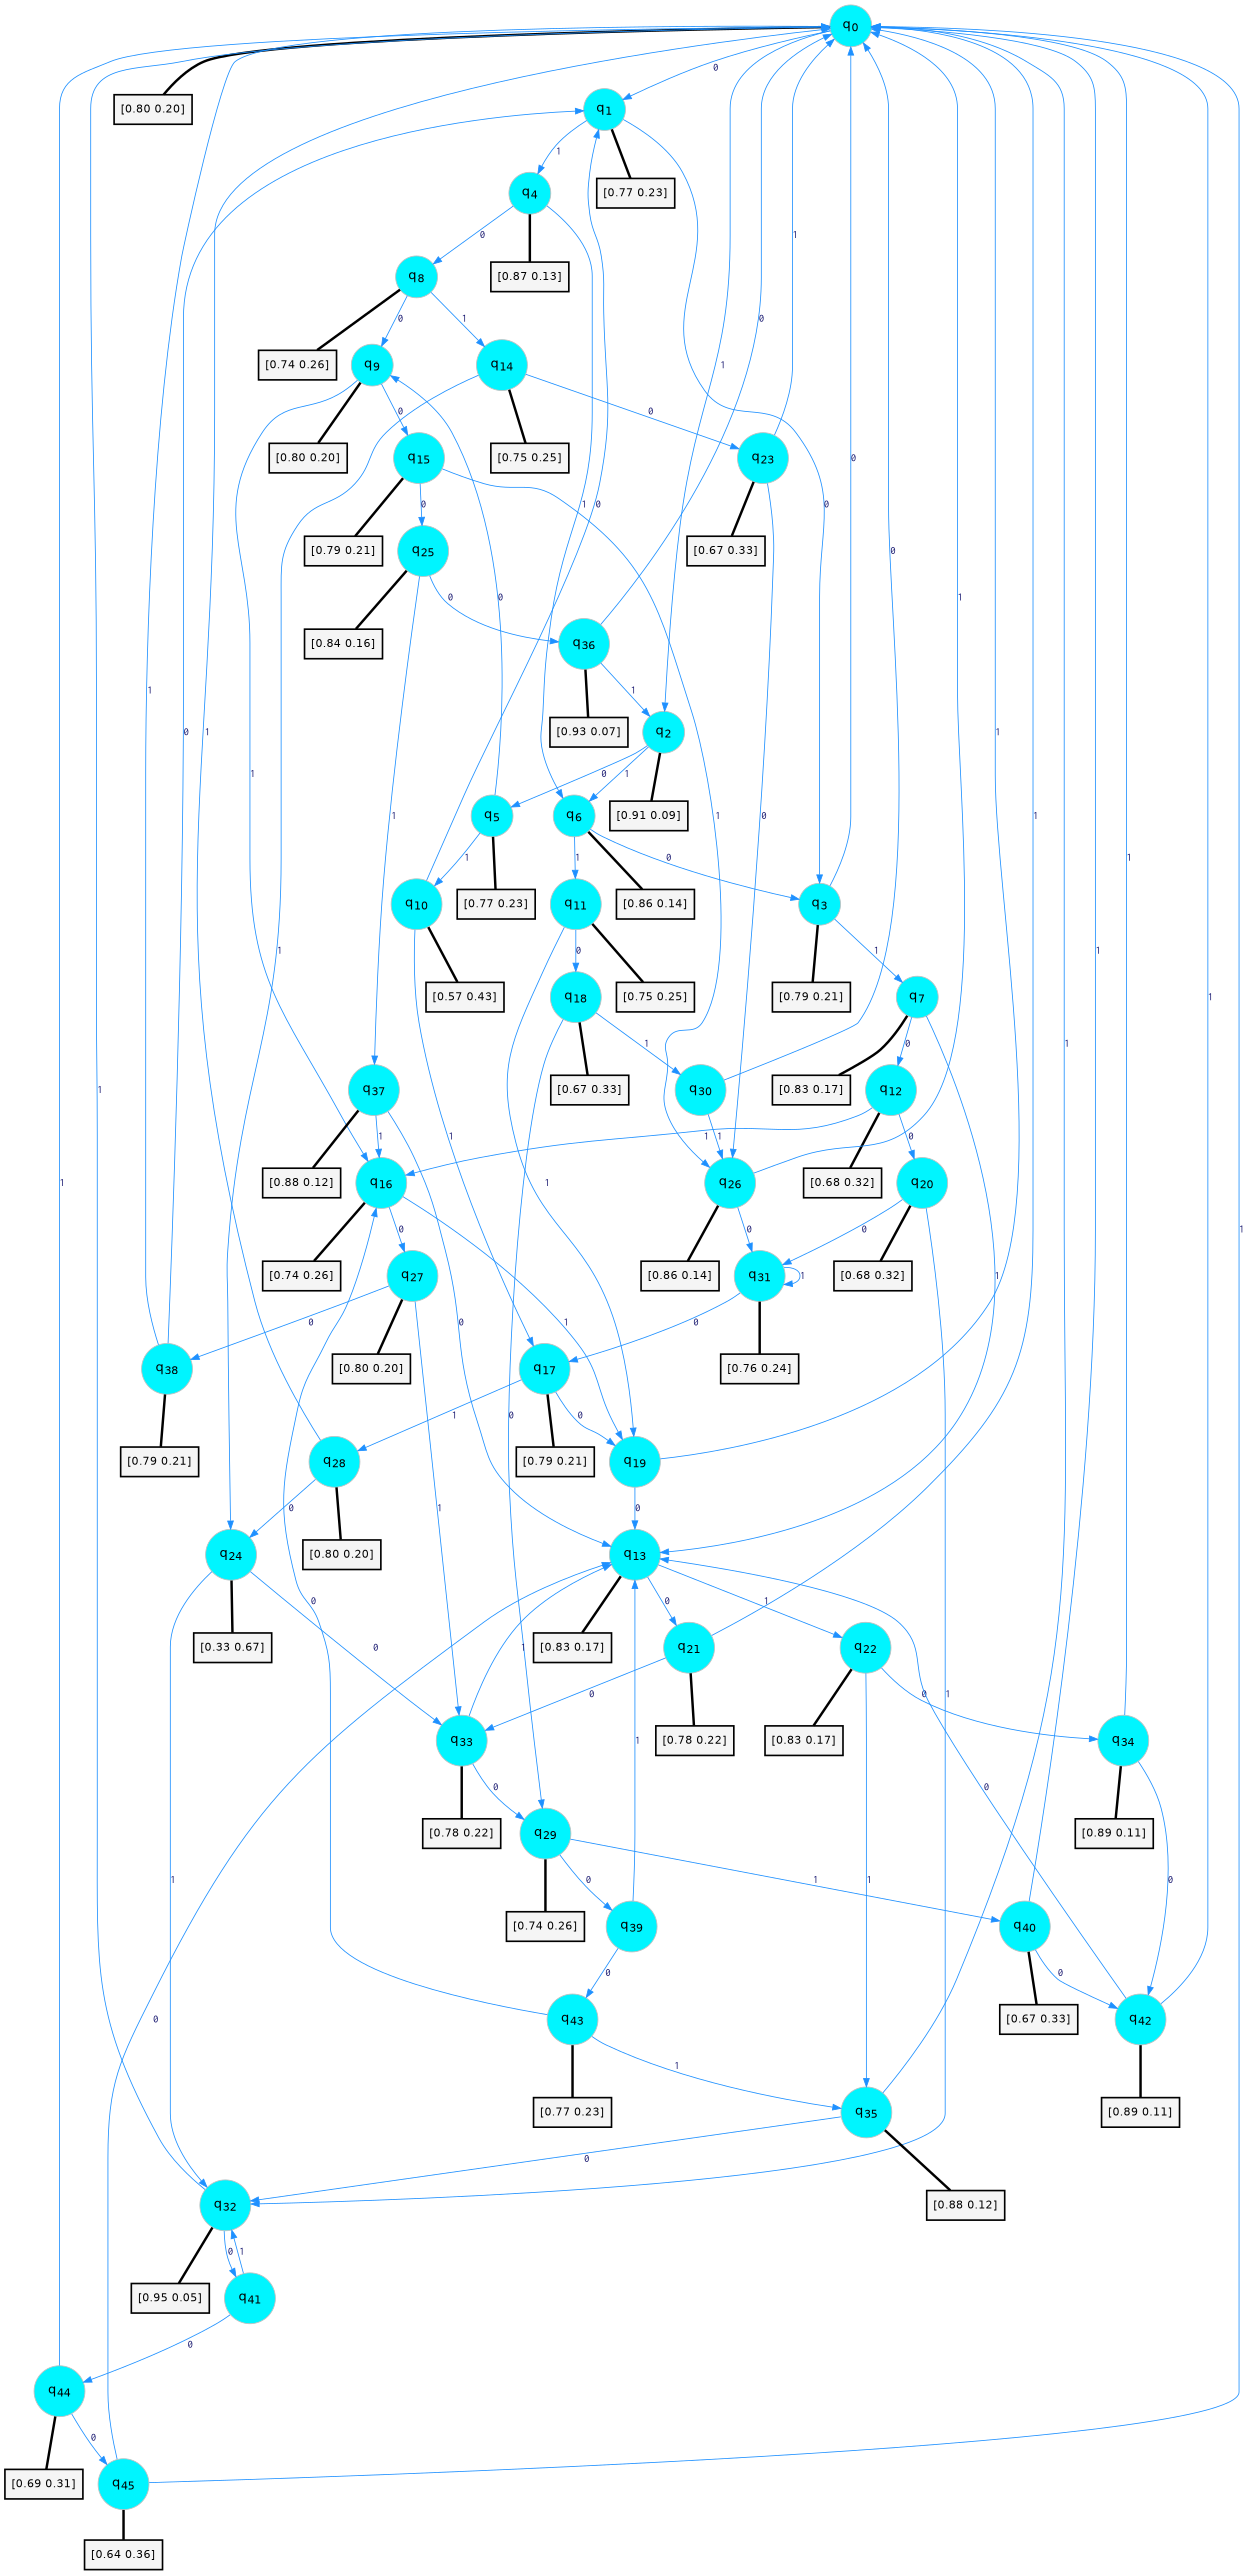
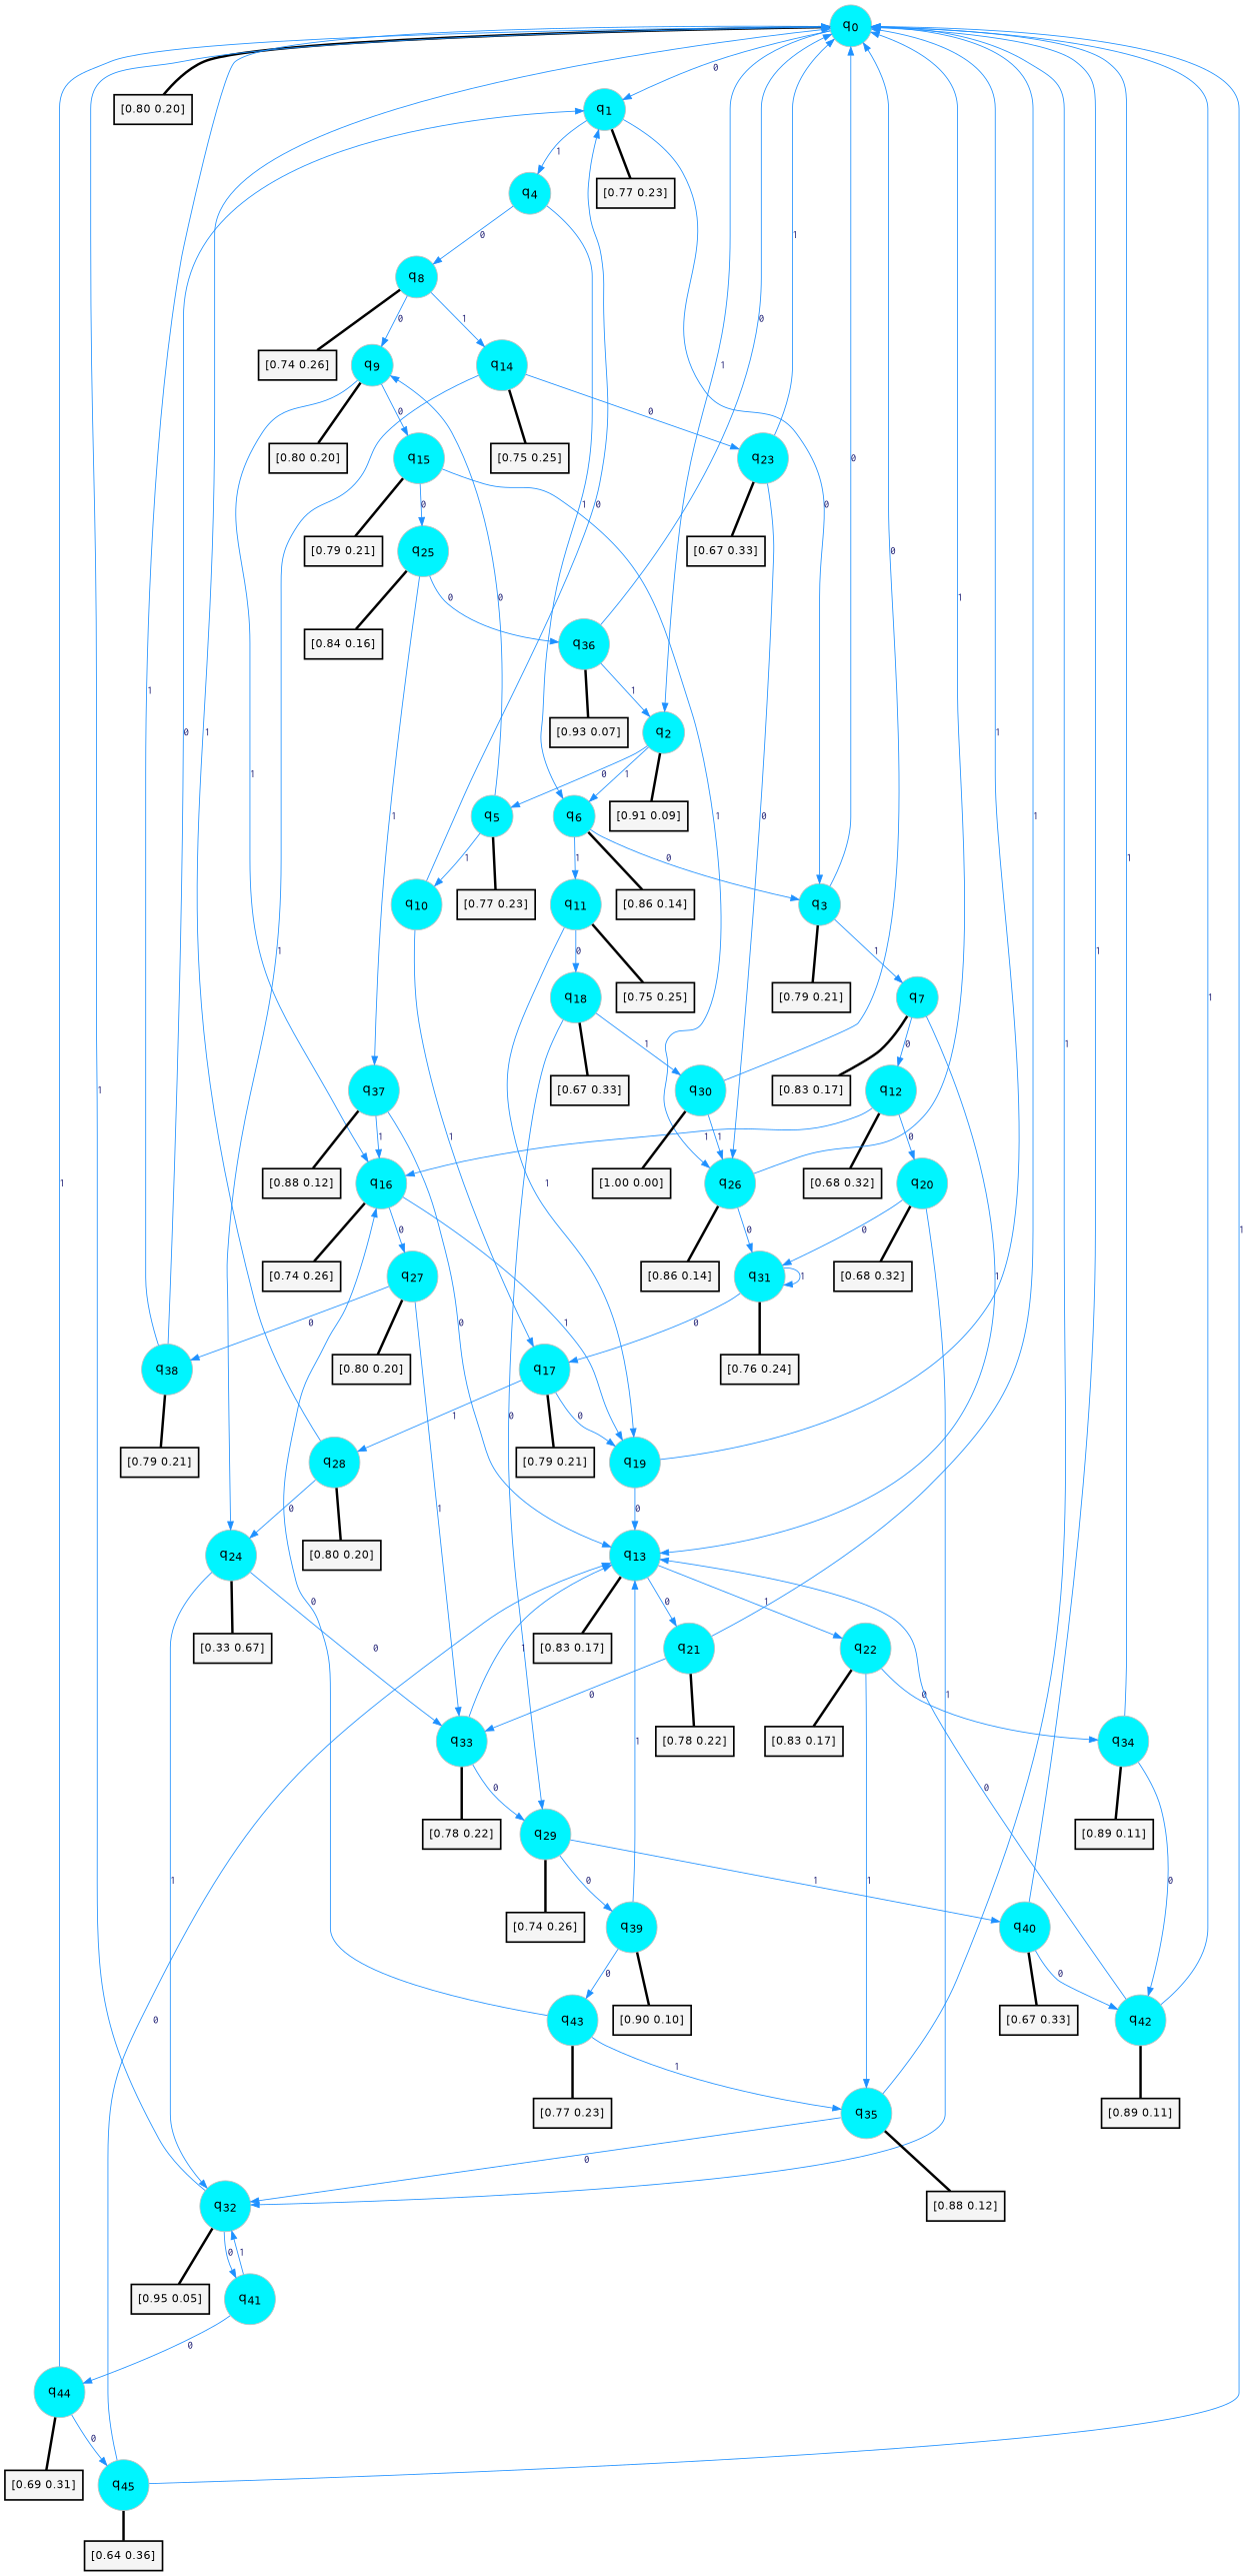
  digraph {
    rankdir=TD
    node [color=gray fillcolor=turquoise1 fontcolor=black fontname=Helvetica fontsize=16 fontweight=bold shape=circle style=filled]
    edge [arrowsize=1 color=dodgerblue1 fontcolor=midnightblue fontname=courier fontweight=bold penwidth=1 style=solid weight=20]
    n1 [label=<q<SUB>0</SUB>>]
    n2 [label=<q<SUB>1</SUB>>]
    n3 [label=<q<SUB>2</SUB>>]
    n4 [color=black fillcolor=whitesmoke fontsize=14 label="[0.80 0.20]" penwidth=2 shape=box]
    n5 [label=<q<SUB>3</SUB>>]
    n6 [label=<q<SUB>4</SUB>>]
    n7 [color=black fillcolor=whitesmoke fontsize=14 label="[0.77 0.23]" penwidth=2 shape=box]
    n8 [label=<q<SUB>5</SUB>>]
    n9 [label=<q<SUB>6</SUB>>]
    n10 [color=black fillcolor=whitesmoke fontsize=14 label="[0.91 0.09]" penwidth=2 shape=box]
    n11 [label=<q<SUB>7</SUB>>]
    n12 [color=black fillcolor=whitesmoke fontsize=14 label="[0.79 0.21]" penwidth=2 shape=box]
    n13 [label=<q<SUB>8</SUB>>]
-   n14 [color=black fillcolor=whitesmoke fontsize=14 label="[0.87 0.13]" penwidth=2 shape=box]
    n15 [label=<q<SUB>9</SUB>>]
    n16 [label=<q<SUB>10</SUB>>]
    n17 [color=black fillcolor=whitesmoke fontsize=14 label="[0.77 0.23]" penwidth=2 shape=box]
    n18 [label=<q<SUB>11</SUB>>]
    n19 [color=black fillcolor=whitesmoke fontsize=14 label="[0.86 0.14]" penwidth=2 shape=box]
    n20 [label=<q<SUB>12</SUB>>]
    n21 [label=<q<SUB>13</SUB>>]
    n22 [color=black fillcolor=whitesmoke fontsize=14 label="[0.83 0.17]" penwidth=2 shape=box]
    n23 [label=<q<SUB>14</SUB>>]
    n24 [color=black fillcolor=whitesmoke fontsize=14 label="[0.74 0.26]" penwidth=2 shape=box]
    n25 [label=<q<SUB>15</SUB>>]
    n26 [label=<q<SUB>16</SUB>>]
    n27 [color=black fillcolor=whitesmoke fontsize=14 label="[0.80 0.20]" penwidth=2 shape=box]
    n28 [label=<q<SUB>17</SUB>>]
-   n29 [color=black fillcolor=whitesmoke fontsize=14 label="[0.57 0.43]" penwidth=2 shape=box]
    n30 [label=<q<SUB>18</SUB>>]
    n31 [label=<q<SUB>19</SUB>>]
    n32 [color=black fillcolor=whitesmoke fontsize=14 label="[0.75 0.25]" penwidth=2 shape=box]
    n33 [label=<q<SUB>20</SUB>>]
    n34 [color=black fillcolor=whitesmoke fontsize=14 label="[0.68 0.32]" penwidth=2 shape=box]
    n35 [label=<q<SUB>21</SUB>>]
    n36 [label=<q<SUB>22</SUB>>]
    n37 [color=black fillcolor=whitesmoke fontsize=14 label="[0.83 0.17]" penwidth=2 shape=box]
    n38 [label=<q<SUB>23</SUB>>]
    n39 [label=<q<SUB>24</SUB>>]
    n40 [color=black fillcolor=whitesmoke fontsize=14 label="[0.75 0.25]" penwidth=2 shape=box]
    n41 [label=<q<SUB>25</SUB>>]
    n42 [label=<q<SUB>26</SUB>>]
    n43 [color=black fillcolor=whitesmoke fontsize=14 label="[0.79 0.21]" penwidth=2 shape=box]
    n44 [label=<q<SUB>27</SUB>>]
    n45 [color=black fillcolor=whitesmoke fontsize=14 label="[0.74 0.26]" penwidth=2 shape=box]
    n46 [label=<q<SUB>28</SUB>>]
    n47 [color=black fillcolor=whitesmoke fontsize=14 label="[0.79 0.21]" penwidth=2 shape=box]
    n48 [label=<q<SUB>29</SUB>>]
    n49 [label=<q<SUB>30</SUB>>]
    n50 [color=black fillcolor=whitesmoke fontsize=14 label="[0.67 0.33]" penwidth=2 shape=box]
    n51 [label=<q<SUB>31</SUB>>]
    n52 [label=<q<SUB>32</SUB>>]
    n53 [color=black fillcolor=whitesmoke fontsize=14 label="[0.68 0.32]" penwidth=2 shape=box]
    n54 [label=<q<SUB>33</SUB>>]
    n55 [color=black fillcolor=whitesmoke fontsize=14 label="[0.78 0.22]" penwidth=2 shape=box]
    n56 [label=<q<SUB>34</SUB>>]
    n57 [label=<q<SUB>35</SUB>>]
    n58 [color=black fillcolor=whitesmoke fontsize=14 label="[0.83 0.17]" penwidth=2 shape=box]
    n59 [color=black fillcolor=whitesmoke fontsize=14 label="[0.67 0.33]" penwidth=2 shape=box]
    n60 [color=black fillcolor=whitesmoke fontsize=14 label="[0.33 0.67]" penwidth=2 shape=box]
    n61 [label=<q<SUB>36</SUB>>]
    n62 [label=<q<SUB>37</SUB>>]
    n63 [color=black fillcolor=whitesmoke fontsize=14 label="[0.84 0.16]" penwidth=2 shape=box]
    n64 [color=black fillcolor=whitesmoke fontsize=14 label="[0.86 0.14]" penwidth=2 shape=box]
    n65 [label=<q<SUB>38</SUB>>]
    n66 [color=black fillcolor=whitesmoke fontsize=14 label="[0.80 0.20]" penwidth=2 shape=box]
    n67 [color=black fillcolor=whitesmoke fontsize=14 label="[0.80 0.20]" penwidth=2 shape=box]
    n68 [label=<q<SUB>39</SUB>>]
    n69 [label=<q<SUB>40</SUB>>]
    n70 [color=black fillcolor=whitesmoke fontsize=14 label="[0.74 0.26]" penwidth=2 shape=box]
+   n71 [color=black fillcolor=whitesmoke fontsize=14 label="[1.00 0.00]" penwidth=2 shape=box]
    n72 [color=black fillcolor=whitesmoke fontsize=14 label="[0.76 0.24]" penwidth=2 shape=box]
    n73 [label=<q<SUB>41</SUB>>]
    n74 [color=black fillcolor=whitesmoke fontsize=14 label="[0.95 0.05]" penwidth=2 shape=box]
    n75 [color=black fillcolor=whitesmoke fontsize=14 label="[0.78 0.22]" penwidth=2 shape=box]
    n76 [label=<q<SUB>42</SUB>>]
    n77 [color=black fillcolor=whitesmoke fontsize=14 label="[0.89 0.11]" penwidth=2 shape=box]
    n78 [color=black fillcolor=whitesmoke fontsize=14 label="[0.88 0.12]" penwidth=2 shape=box]
    n79 [color=black fillcolor=whitesmoke fontsize=14 label="[0.93 0.07]" penwidth=2 shape=box]
    n80 [color=black fillcolor=whitesmoke fontsize=14 label="[0.88 0.12]" penwidth=2 shape=box]
    n81 [color=black fillcolor=whitesmoke fontsize=14 label="[0.79 0.21]" penwidth=2 shape=box]
    n82 [label=<q<SUB>43</SUB>>]
+   n83 [color=black fillcolor=whitesmoke fontsize=14 label="[0.90 0.10]" penwidth=2 shape=box]
    n84 [color=black fillcolor=whitesmoke fontsize=14 label="[0.67 0.33]" penwidth=2 shape=box]
    n85 [label=<q<SUB>44</SUB>>]
    n86 [color=black fillcolor=whitesmoke fontsize=14 label="[0.89 0.11]" penwidth=2 shape=box]
    n87 [color=black fillcolor=whitesmoke fontsize=14 label="[0.77 0.23]" penwidth=2 shape=box]
    n88 [label=<q<SUB>45</SUB>>]
    n89 [color=black fillcolor=whitesmoke fontsize=14 label="[0.69 0.31]" penwidth=2 shape=box]
    n90 [color=black fillcolor=whitesmoke fontsize=14 label="[0.64 0.36]" penwidth=2 shape=box]
    n1 -> n2 [label=0]
    n1 -> n3 [label=1]
    n1 -> n4 [arrowhead=none color=black penwidth=3]
    n2 -> n5 [label=0]
    n2 -> n6 [label=1]
    n2 -> n7 [arrowhead=none color=black penwidth=3]
    n3 -> n8 [label=0]
    n3 -> n9 [label=1]
    n3 -> n10 [arrowhead=none color=black penwidth=3]
    n5 -> n1 [label=0]
    n5 -> n11 [label=1]
    n5 -> n12 [arrowhead=none color=black penwidth=3]
    n6 -> n9 [label=1]
    n6 -> n13 [label=0]
-   n6 -> n14 [arrowhead=none color=black penwidth=3]
    n8 -> n15 [label=0]
    n8 -> n16 [label=1]
    n8 -> n17 [arrowhead=none color=black penwidth=3]
    n9 -> n5 [label=0]
    n9 -> n18 [label=1]
    n9 -> n19 [arrowhead=none color=black penwidth=3]
    n11 -> n20 [label=0]
    n11 -> n21 [label=1]
    n11 -> n22 [arrowhead=none color=black penwidth=3]
    n13 -> n15 [label=0]
    n13 -> n23 [label=1]
    n13 -> n24 [arrowhead=none color=black penwidth=3]
    n15 -> n25 [label=0]
    n15 -> n26 [label=1]
    n15 -> n27 [arrowhead=none color=black penwidth=3]
    n16 -> n2 [label=0]
    n16 -> n28 [label=1]
-   n16 -> n29 [arrowhead=none color=black penwidth=3]
    n18 -> n30 [label=0]
    n18 -> n31 [label=1]
    n18 -> n32 [arrowhead=none color=black penwidth=3]
    n20 -> n26 [label=1]
    n20 -> n33 [label=0]
    n20 -> n34 [arrowhead=none color=black penwidth=3]
    n21 -> n35 [label=0]
    n21 -> n36 [label=1]
    n21 -> n37 [arrowhead=none color=black penwidth=3]
    n23 -> n38 [label=0]
    n23 -> n39 [label=1]
    n23 -> n40 [arrowhead=none color=black penwidth=3]
    n25 -> n41 [label=0]
    n25 -> n42 [label=1]
    n25 -> n43 [arrowhead=none color=black penwidth=3]
    n26 -> n31 [label=1]
    n26 -> n44 [label=0]
    n26 -> n45 [arrowhead=none color=black penwidth=3]
    n28 -> n31 [label=0]
    n28 -> n46 [label=1]
    n28 -> n47 [arrowhead=none color=black penwidth=3]
    n30 -> n48 [label=0]
    n30 -> n49 [label=1]
    n30 -> n50 [arrowhead=none color=black penwidth=3]
    n31 -> n1 [label=1]
    n31 -> n21 [label=0]
    n33 -> n51 [label=0]
    n33 -> n52 [label=1]
    n33 -> n53 [arrowhead=none color=black penwidth=3]
    n35 -> n1 [label=1]
    n35 -> n54 [label=0]
    n35 -> n55 [arrowhead=none color=black penwidth=3]
    n36 -> n56 [label=0]
    n36 -> n57 [label=1]
    n36 -> n58 [arrowhead=none color=black penwidth=3]
    n38 -> n1 [label=1]
    n38 -> n42 [label=0]
    n38 -> n59 [arrowhead=none color=black penwidth=3]
    n39 -> n52 [label=1]
    n39 -> n54 [label=0]
    n39 -> n60 [arrowhead=none color=black penwidth=3]
    n41 -> n61 [label=0]
    n41 -> n62 [label=1]
    n41 -> n63 [arrowhead=none color=black penwidth=3]
    n42 -> n1 [label=1]
    n42 -> n51 [label=0]
    n42 -> n64 [arrowhead=none color=black penwidth=3]
    n44 -> n54 [label=1]
    n44 -> n65 [label=0]
    n44 -> n66 [arrowhead=none color=black penwidth=3]
    n46 -> n1 [label=1]
    n46 -> n39 [label=0]
    n46 -> n67 [arrowhead=none color=black penwidth=3]
    n48 -> n68 [label=0]
    n48 -> n69 [label=1]
    n48 -> n70 [arrowhead=none color=black penwidth=3]
    n49 -> n1 [label=0]
    n49 -> n42 [label=1]
+   n49 -> n71 [arrowhead=none color=black penwidth=3]
    n51 -> n28 [label=0]
    n51 -> n51 [label=1]
    n51 -> n72 [arrowhead=none color=black penwidth=3]
    n52 -> n1 [label=1]
    n52 -> n73 [label=0]
    n52 -> n74 [arrowhead=none color=black penwidth=3]
    n54 -> n21 [label=1]
    n54 -> n48 [label=0]
    n54 -> n75 [arrowhead=none color=black penwidth=3]
    n56 -> n1 [label=1]
    n56 -> n76 [label=0]
    n56 -> n77 [arrowhead=none color=black penwidth=3]
    n57 -> n1 [label=1]
    n57 -> n52 [label=0]
    n57 -> n78 [arrowhead=none color=black penwidth=3]
    n61 -> n1 [label=0]
    n61 -> n3 [label=1]
    n61 -> n79 [arrowhead=none color=black penwidth=3]
    n62 -> n21 [label=0]
    n62 -> n26 [label=1]
    n62 -> n80 [arrowhead=none color=black penwidth=3]
    n65 -> n1 [label=1]
    n65 -> n2 [label=0]
    n65 -> n81 [arrowhead=none color=black penwidth=3]
    n68 -> n21 [label=1]
    n68 -> n82 [label=0]
+   n68 -> n83 [arrowhead=none color=black penwidth=3]
    n69 -> n1 [label=1]
    n69 -> n76 [label=0]
    n69 -> n84 [arrowhead=none color=black penwidth=3]
    n73 -> n52 [label=1]
    n73 -> n85 [label=0]
    n76 -> n1 [label=1]
    n76 -> n21 [label=0]
    n76 -> n86 [arrowhead=none color=black penwidth=3]
    n82 -> n26 [label=0]
    n82 -> n57 [label=1]
    n82 -> n87 [arrowhead=none color=black penwidth=3]
    n85 -> n1 [label=1]
    n85 -> n88 [label=0]
    n85 -> n89 [arrowhead=none color=black penwidth=3]
    n88 -> n1 [label=1]
    n88 -> n21 [label=0]
    n88 -> n90 [arrowhead=none color=black penwidth=3]
  }
